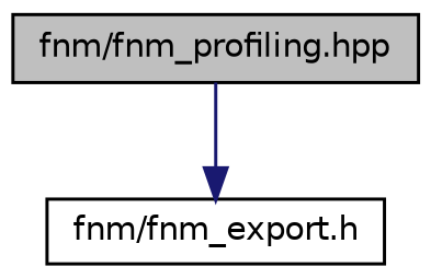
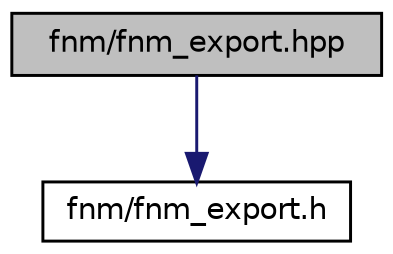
  digraph {
    node [color=black fontname=Helvetica fontsize=10 shape=record style=filled]
-   n1 [fillcolor=grey75 fontcolor=black height=0.2 label="fnm/fnm_profiling.hpp" width=0.4]
+   n1 [fillcolor=grey75 fontcolor=black height=0.2 label="fnm/fnm_export.hpp" width=0.4]
    n2 [fillcolor=white height=0.2 label="fnm/fnm_export.h" width=0.4]
    n1 -> n2 [color=midnightblue fontname=Helvetica fontsize=10 labelfontname=Helvetica labelfontsize=10 style=solid]
  }
